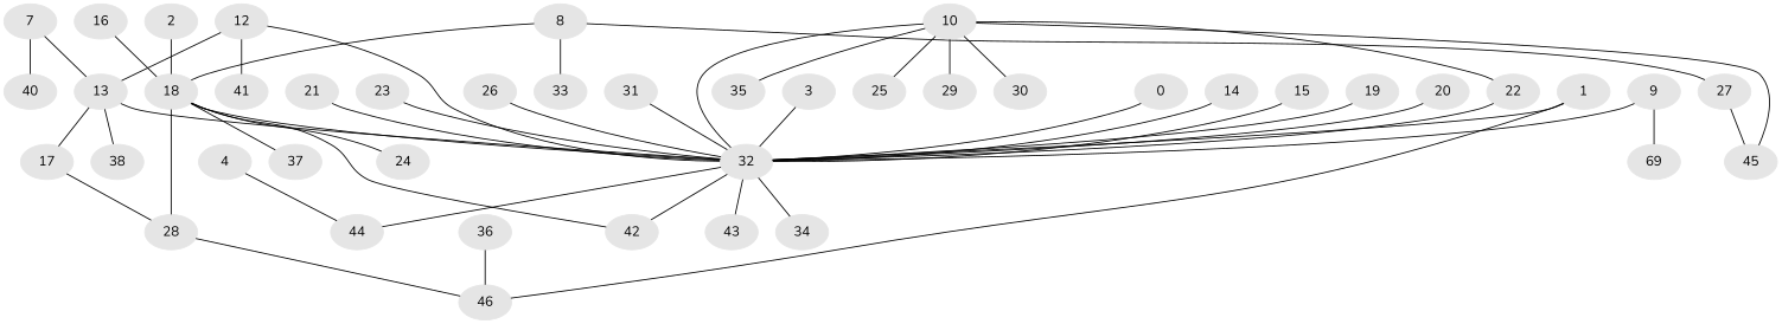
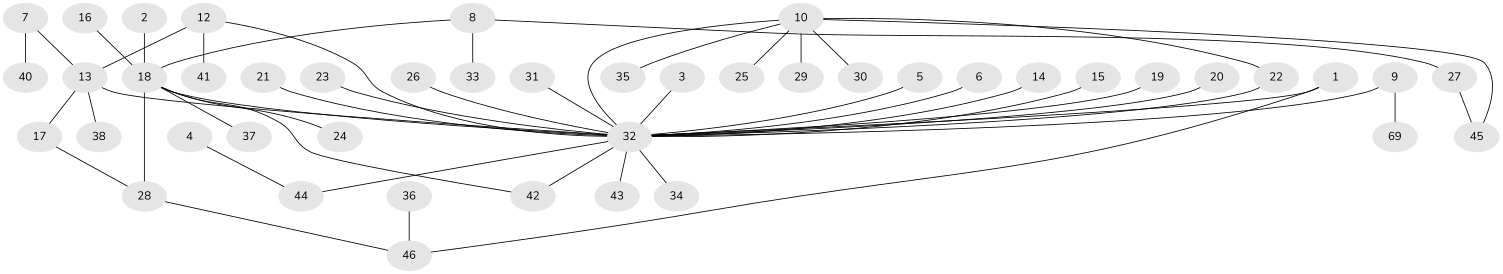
  graph {
    fontname=Nunito
    node [color=gray90 fontname=Nunito style=filled]
    edge [fontname=Nunito weight=1.0]
    1
    32
    46
    44
    42
    34
    43
    2
    18
    28
    24
    37
    3
    4
-   6 [label=0]
+   5
+   6
    7
    13
    40
    17
    38
    8
    27
    33
    45
    9
    n27 [label=69]
    10
    22
    25
    29
    30
    35
    12
    41
    14
    15
    16
    19
    20
    21
    23
    26
    31
    36
    1 -- 32
    1 -- 46
    32 -- 44
    32 -- 42
    32 -- 34
    32 -- 43
    2 -- 18
    18 -- 32
    18 -- 42
    18 -- 28
    18 -- 24
    18 -- 37
    28 -- 46
    3 -- 32
    4 -- 44
+   5 -- 32
    6 -- 32
    7 -- 13
    7 -- 40
    13 -- 32
    13 -- 17
    13 -- 38
    17 -- 28
    8 -- 18
    8 -- 27
    8 -- 33
    27 -- 45
    9 -- 32
    9 -- n27
    10 -- 32
    10 -- 45
    10 -- 22
    10 -- 25
    10 -- 29
    10 -- 30
    10 -- 35
    22 -- 32
    12 -- 32
    12 -- 13
    12 -- 41
    14 -- 32
    15 -- 32
    16 -- 18
    19 -- 32
    20 -- 32
    21 -- 32
    23 -- 32
    26 -- 32
    31 -- 32
    36 -- 46
  }
